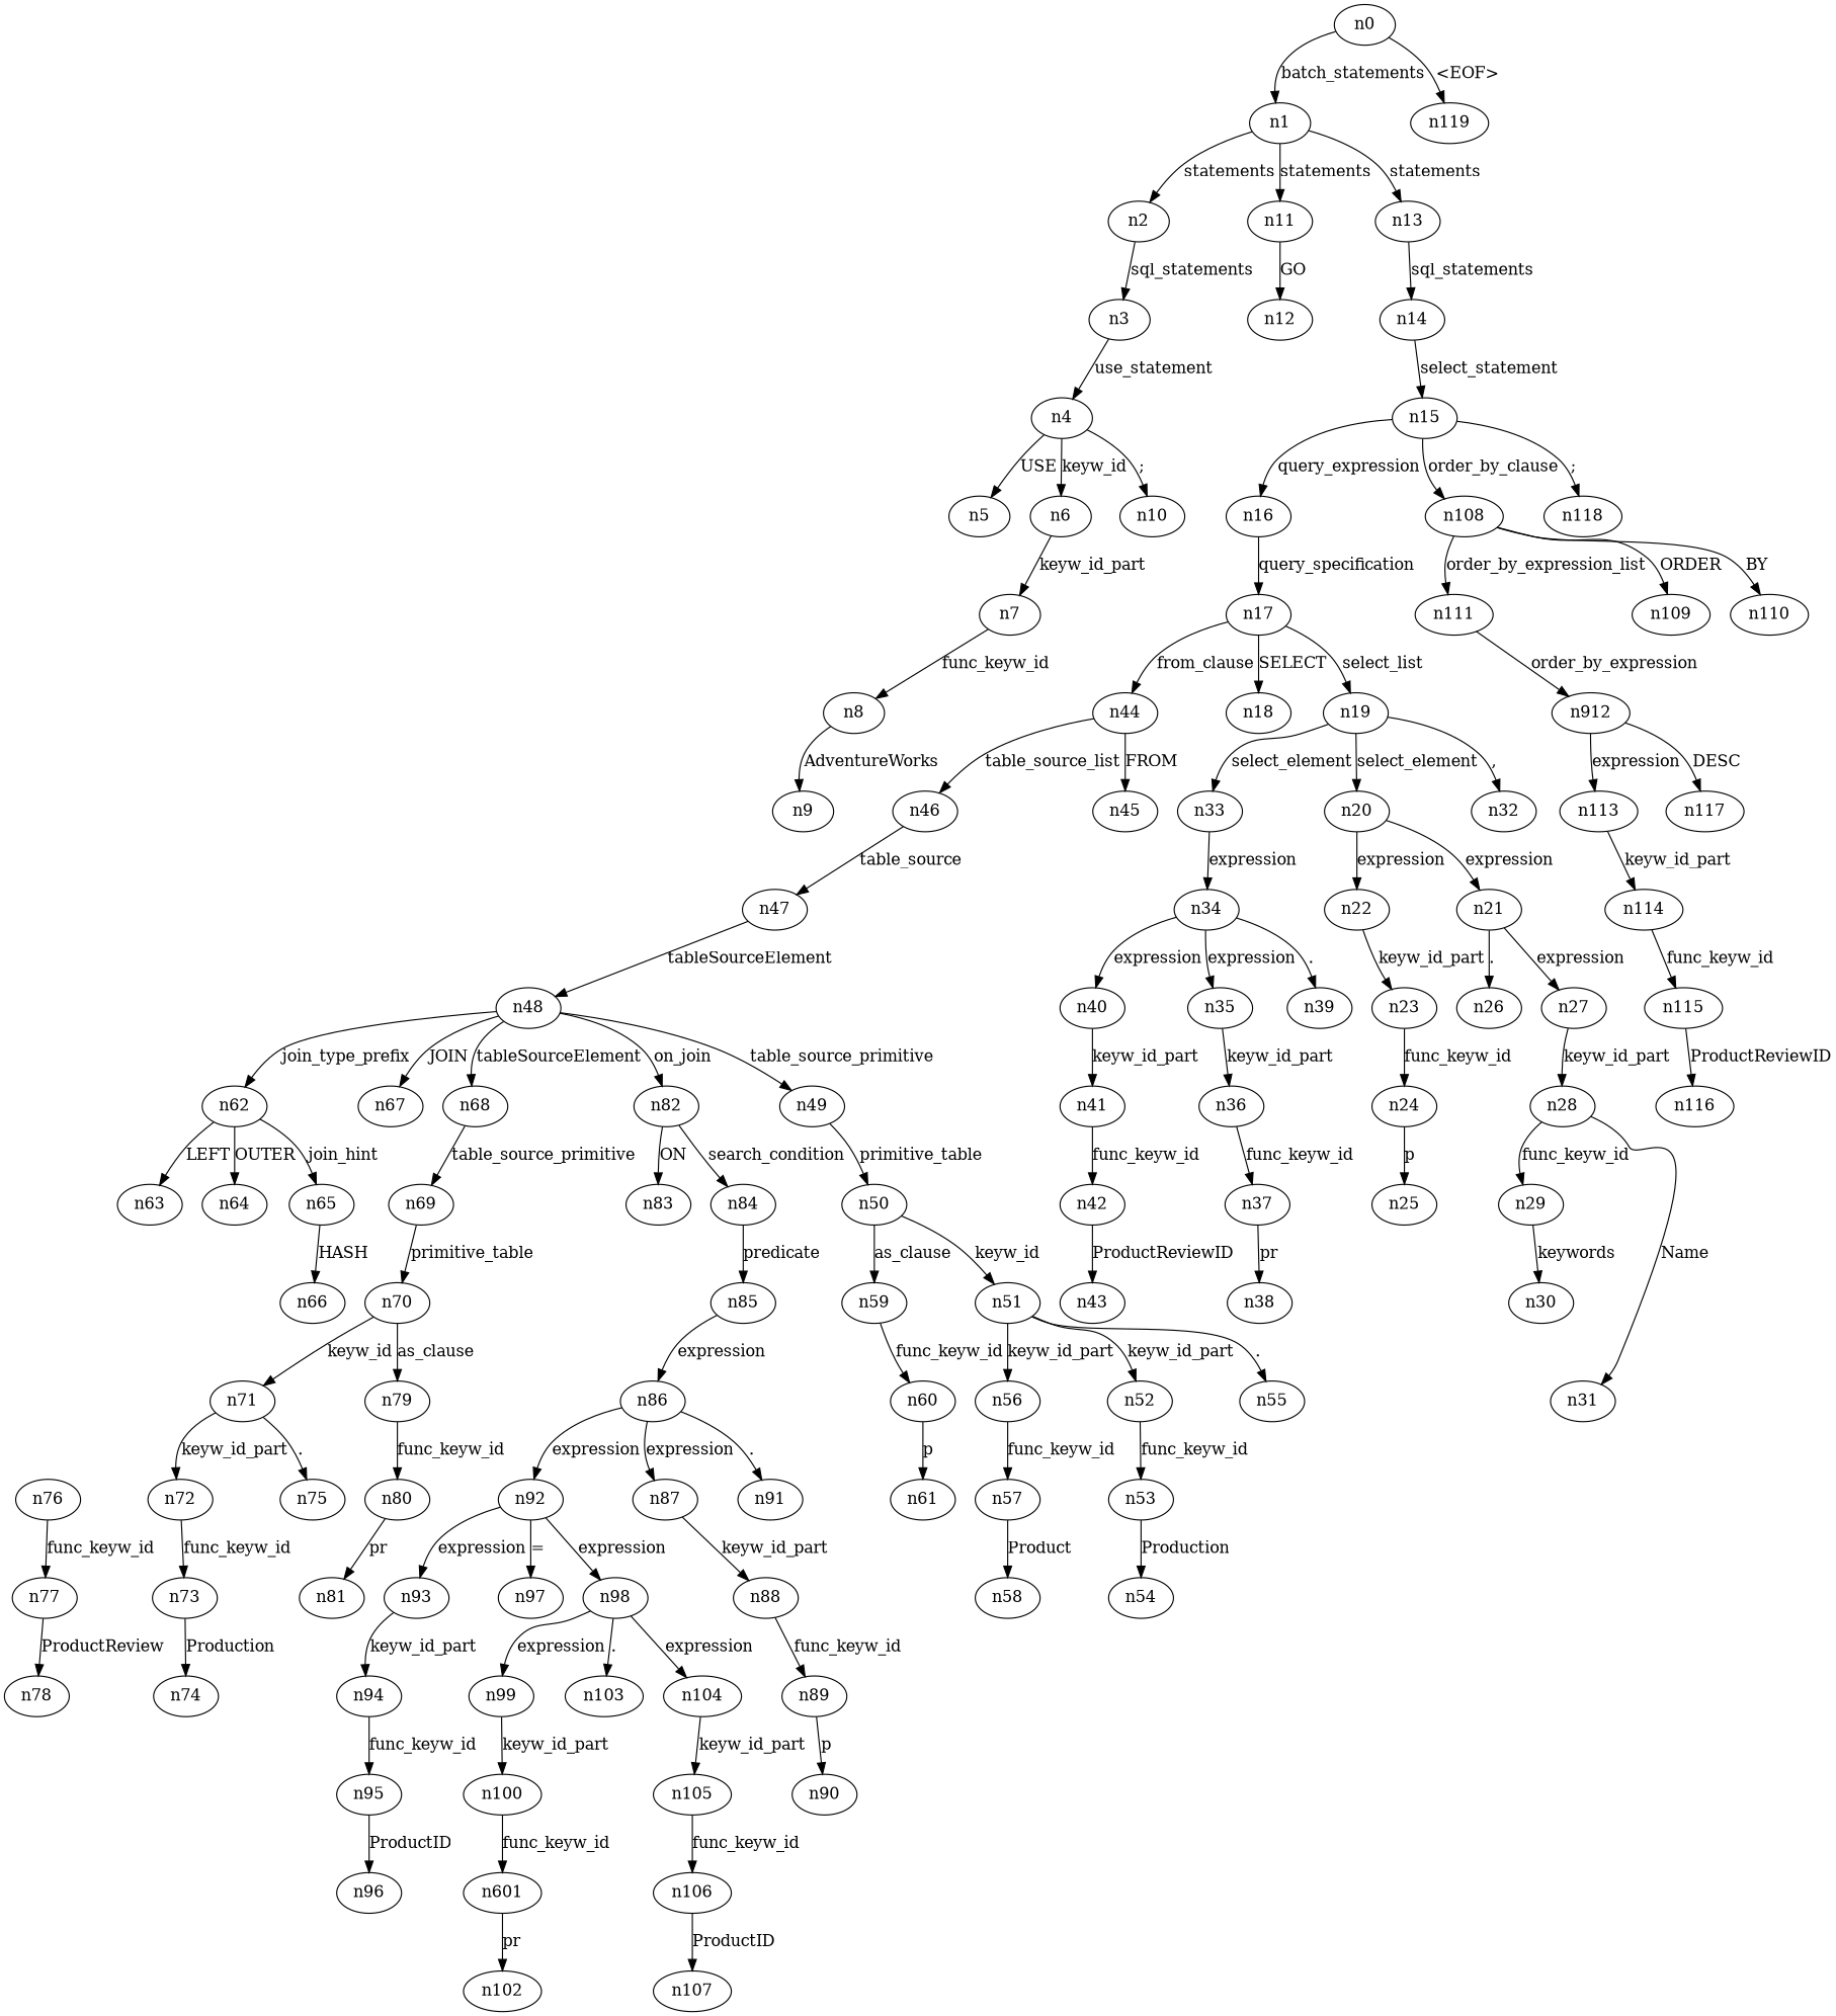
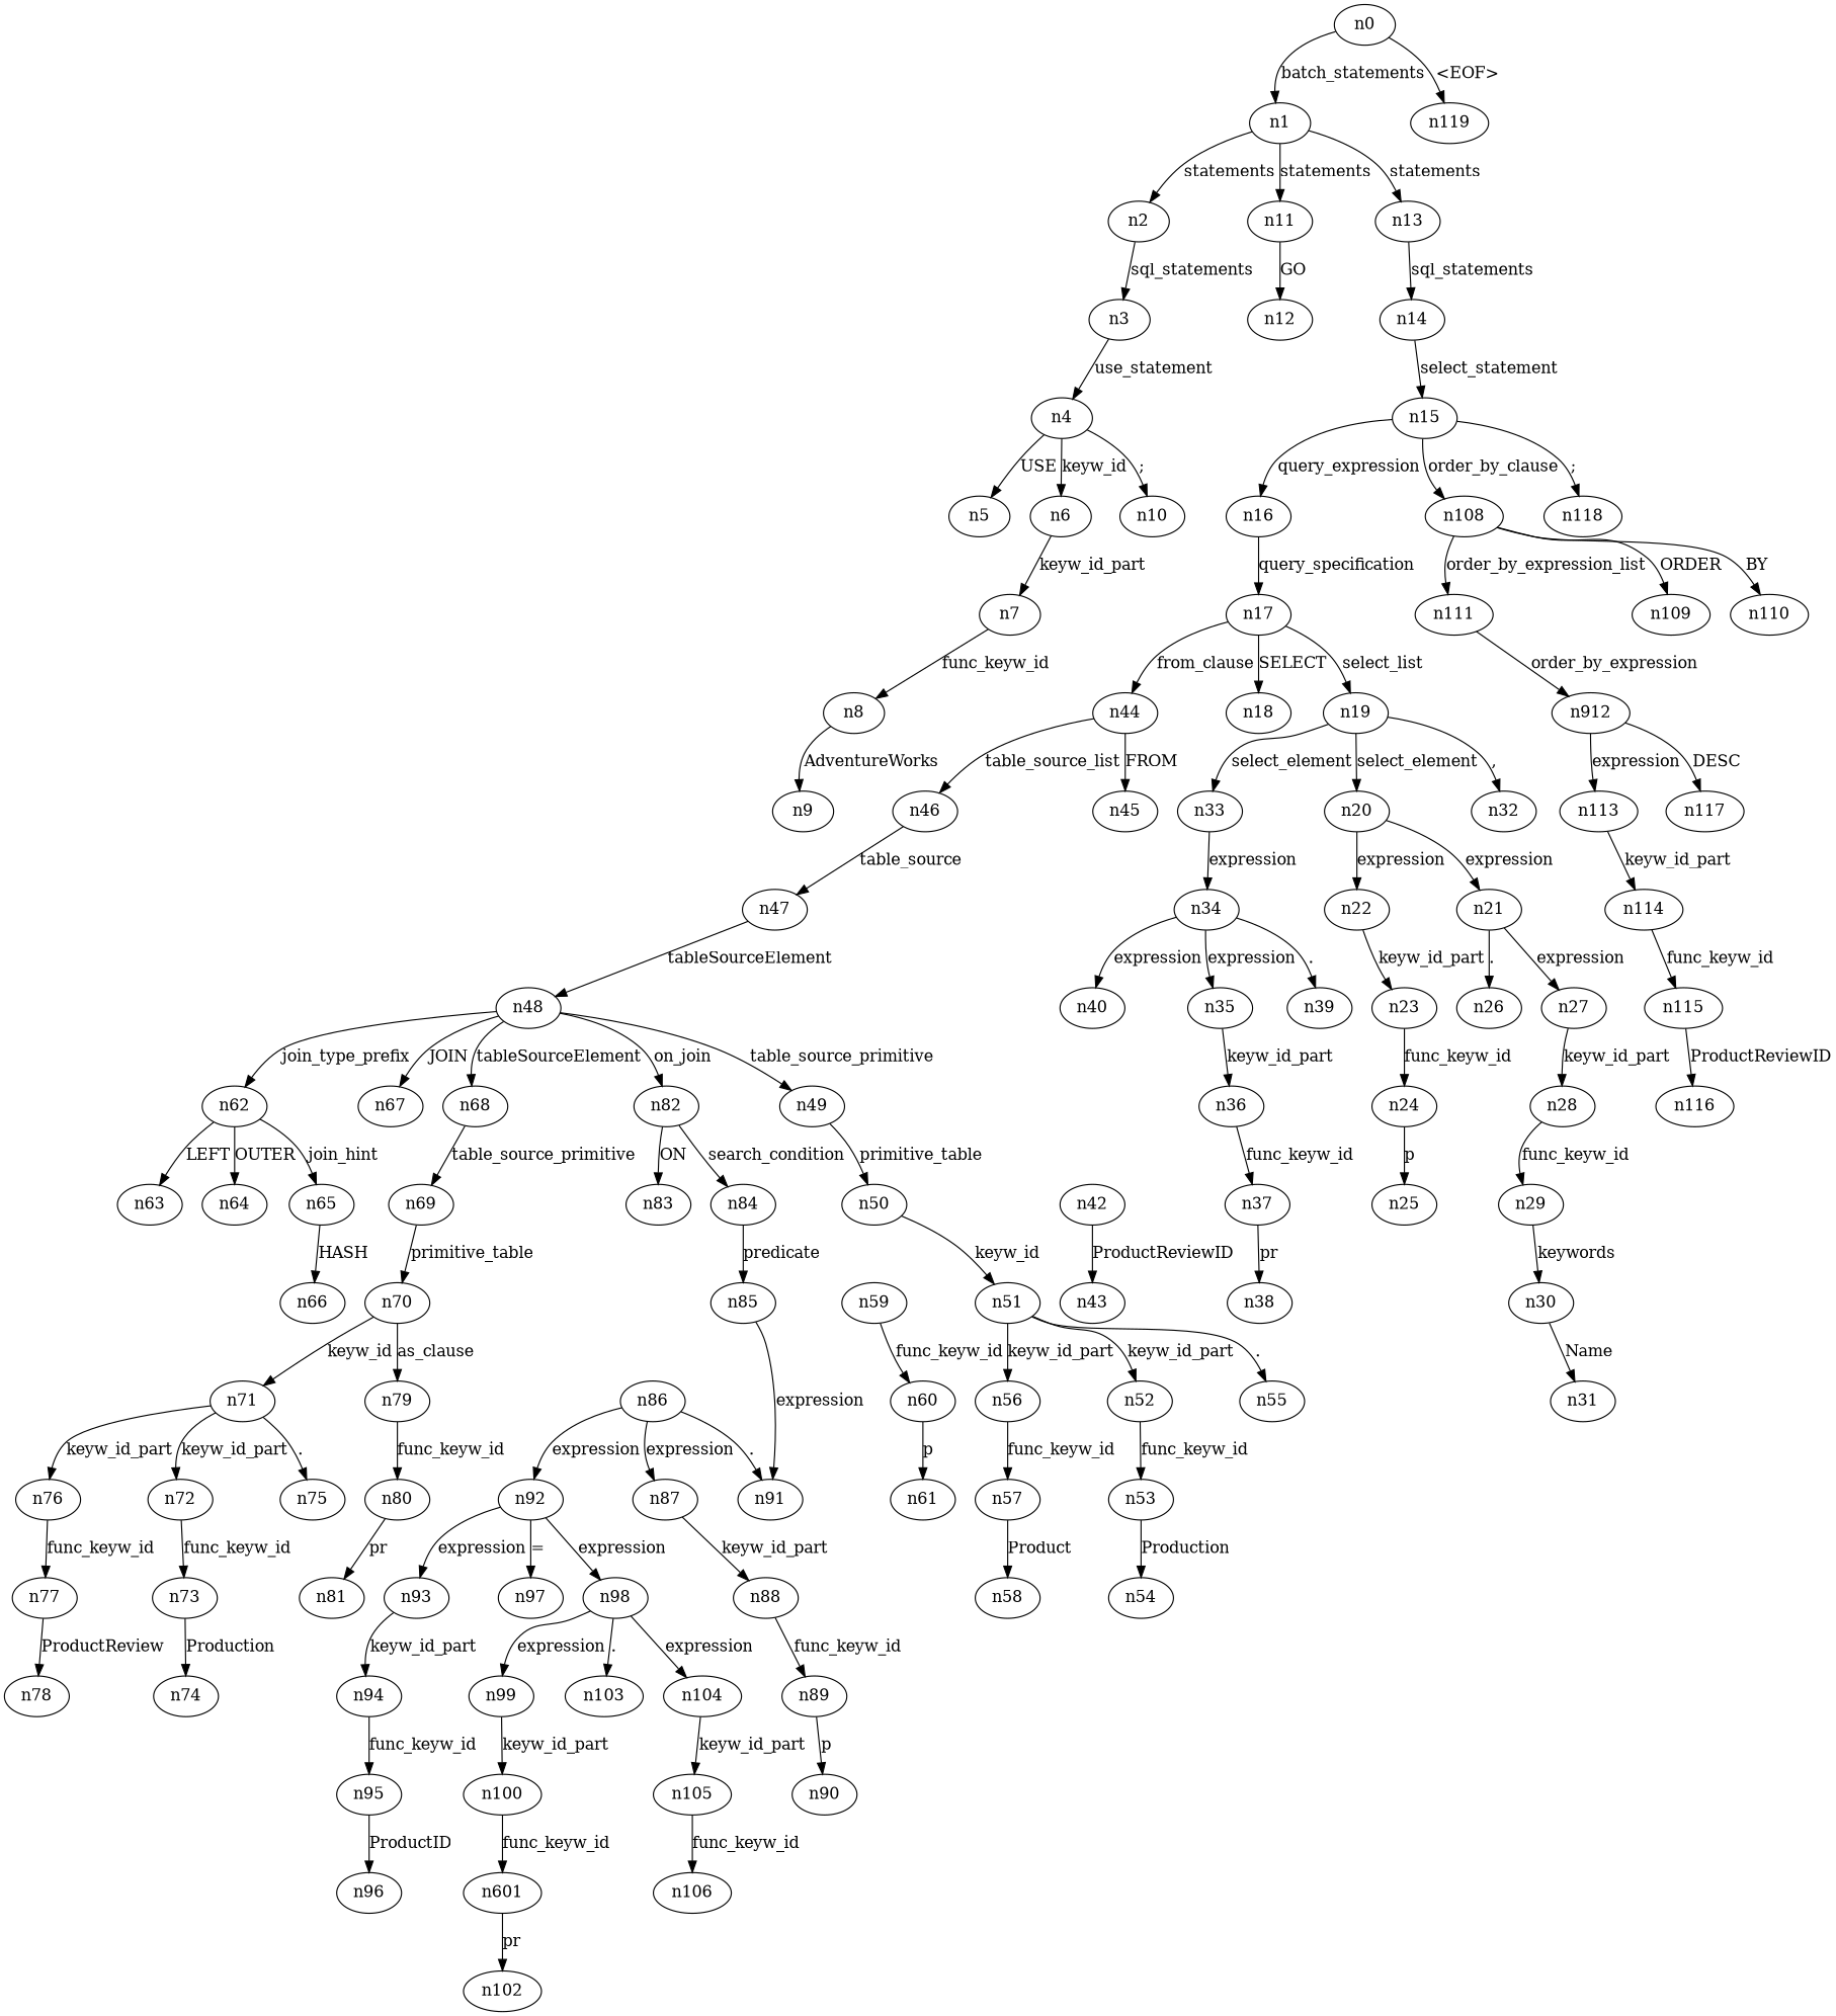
  digraph {
    n0
    n1
    n119
    n2
    n11
    n13
    n3
    n12
    n14
    n4
    n5
    n6
    n10
    n7
    n8
    n9
    n15
    n16
    n108
    n118
    n17
    n109
    n110
    n111
    n18
    n19
    n44
    n20
    n32
    n33
    n45
    n46
    n21
    n22
    n34
    n26
    n27
    n23
    n28
    n24
    n25
    n29
    n30
    n31
    n35
    n39
    n40
    n36
-   n41
    n37
    n38
    n42
    n43
    n47
    n48
    n49
    n62
    n67
    n68
    n82
    n50
    n63
    n64
    n65
    n69
    n83
    n84
    n51
    n59
    n52
    n55
    n56
    n60
    n53
    n57
    n54
    n58
    n61
    n66
    n70
    n71
    n79
    n72
    n75
    n76
    n80
    n73
    n77
    n74
    n78
    n81
    n85
    n86
    n87
    n91
    n92
    n88
    n93
    n97
    n98
    n89
    n90
    n94
    n99
    n103
    n104
    n95
    n96
    n100
    n105
    n101 [label=n601]
    n102
    n106
-   n107
    n112 [label=n912]
    n113
    n117
    n114
    n115
    n116
    n0 -> n1 [label=batch_statements]
    n0 -> n119 [label="<EOF>"]
    n1 -> n2 [label=statements]
    n1 -> n11 [label=statements]
    n1 -> n13 [label=statements]
    n2 -> n3 [label=sql_statements]
    n11 -> n12 [label=GO]
    n13 -> n14 [label=sql_statements]
    n3 -> n4 [label=use_statement]
    n14 -> n15 [label=select_statement]
    n4 -> n5 [label=USE]
    n4 -> n6 [label=keyw_id]
    n4 -> n10 [label=";"]
    n6 -> n7 [label=keyw_id_part]
    n7 -> n8 [label=func_keyw_id]
    n8 -> n9 [label=AdventureWorks]
    n15 -> n16 [label=query_expression]
    n15 -> n108 [label=order_by_clause]
    n15 -> n118 [label=";"]
    n16 -> n17 [label=query_specification]
    n108 -> n109 [label=ORDER]
    n108 -> n110 [label=BY]
    n108 -> n111 [label=order_by_expression_list]
    n17 -> n18 [label=SELECT]
    n17 -> n19 [label=select_list]
    n17 -> n44 [label=from_clause]
    n111 -> n112 [label=order_by_expression]
    n19 -> n20 [label=select_element]
    n19 -> n32 [label=","]
    n19 -> n33 [label=select_element]
    n44 -> n45 [label=FROM]
    n44 -> n46 [label=table_source_list]
    n20 -> n21 [label=expression]
    n20 -> n22 [label=expression]
    n33 -> n34 [label=expression]
    n46 -> n47 [label=table_source]
    n21 -> n26 [label="."]
    n21 -> n27 [label=expression]
    n22 -> n23 [label=keyw_id_part]
    n34 -> n35 [label=expression]
    n34 -> n39 [label="."]
    n34 -> n40 [label=expression]
    n27 -> n28 [label=keyw_id_part]
    n23 -> n24 [label=func_keyw_id]
    n28 -> n29 [label=func_keyw_id]
    n24 -> n25 [label=p]
    n29 -> n30 [label=keywords]
-   n28 -> n31 [label=Name]
+   n30 -> n31 [label=Name]
    n35 -> n36 [label=keyw_id_part]
-   n40 -> n41 [label=keyw_id_part]
    n36 -> n37 [label=func_keyw_id]
-   n41 -> n42 [label=func_keyw_id]
    n37 -> n38 [label=pr]
    n42 -> n43 [label=ProductReviewID]
    n47 -> n48 [label=tableSourceElement]
    n48 -> n49 [label=table_source_primitive]
    n48 -> n62 [label=join_type_prefix]
    n48 -> n67 [label=JOIN]
    n48 -> n68 [label=tableSourceElement]
    n48 -> n82 [label=on_join]
    n49 -> n50 [label=primitive_table]
    n62 -> n63 [label=LEFT]
    n62 -> n64 [label=OUTER]
    n62 -> n65 [label=join_hint]
    n68 -> n69 [label=table_source_primitive]
    n82 -> n83 [label=ON]
    n82 -> n84 [label=search_condition]
    n50 -> n51 [label=keyw_id]
-   n50 -> n59 [label=as_clause]
    n65 -> n66 [label=HASH]
    n69 -> n70 [label=primitive_table]
    n84 -> n85 [label=predicate]
    n51 -> n52 [label=keyw_id_part]
    n51 -> n55 [label="."]
    n51 -> n56 [label=keyw_id_part]
    n59 -> n60 [label=func_keyw_id]
    n52 -> n53 [label=func_keyw_id]
    n56 -> n57 [label=func_keyw_id]
    n60 -> n61 [label=p]
    n53 -> n54 [label=Production]
    n57 -> n58 [label=Product]
    n70 -> n71 [label=keyw_id]
    n70 -> n79 [label=as_clause]
    n71 -> n72 [label=keyw_id_part]
    n71 -> n75 [label="."]
+   n71 -> n76 [label=keyw_id_part]
    n79 -> n80 [label=func_keyw_id]
    n72 -> n73 [label=func_keyw_id]
    n76 -> n77 [label=func_keyw_id]
    n80 -> n81 [label=pr]
    n73 -> n74 [label=Production]
    n77 -> n78 [label=ProductReview]
-   n85 -> n86 [label=expression]
+   n85 -> n91 [label=expression]
    n86 -> n87 [label=expression]
    n86 -> n91 [label="."]
    n86 -> n92 [label=expression]
    n87 -> n88 [label=keyw_id_part]
    n92 -> n93 [label=expression]
    n92 -> n97 [label="="]
    n92 -> n98 [label=expression]
    n88 -> n89 [label=func_keyw_id]
    n93 -> n94 [label=keyw_id_part]
    n98 -> n99 [label=expression]
    n98 -> n103 [label="."]
    n98 -> n104 [label=expression]
    n89 -> n90 [label=p]
    n94 -> n95 [label=func_keyw_id]
    n99 -> n100 [label=keyw_id_part]
    n104 -> n105 [label=keyw_id_part]
    n95 -> n96 [label=ProductID]
    n100 -> n101 [label=func_keyw_id]
    n105 -> n106 [label=func_keyw_id]
    n101 -> n102 [label=pr]
-   n106 -> n107 [label=ProductID]
    n112 -> n113 [label=expression]
    n112 -> n117 [label=DESC]
    n113 -> n114 [label=keyw_id_part]
    n114 -> n115 [label=func_keyw_id]
    n115 -> n116 [label=ProductReviewID]
  }
